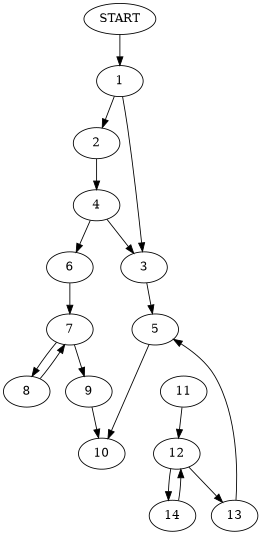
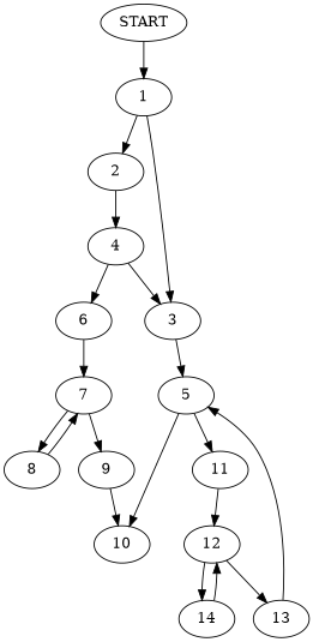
  digraph {
    n1 [label=START]
    1
    2
    3
    4
    5
    6
    10
    11
    7
    12
    8
    9
    13
    14
    n1 -> 1
    1 -> 2
    1 -> 3
    2 -> 4
    3 -> 5
    4 -> 3
    4 -> 6
    5 -> 10
+   5 -> 11
    6 -> 7
    11 -> 12
    7 -> 8
    7 -> 9
    12 -> 13
    12 -> 14
    8 -> 7
    9 -> 10
    13 -> 5
    14 -> 12
  }
